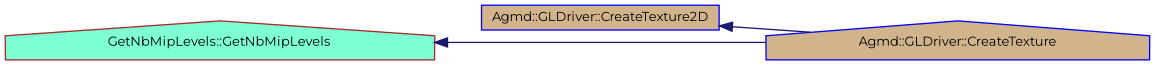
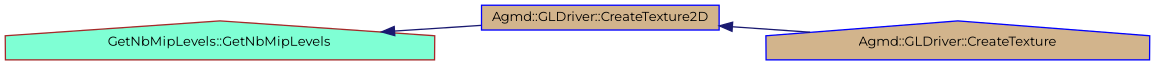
  digraph {
    fontname=Montserrat
    rankdir=LR
    node [color=blue fillcolor=tan fontname=Montserrat fontsize=10 shape=house style=filled]
    edge [color=midnightblue dir=back fontname=Montserrat fontsize=10 labelfontname=Helvetica labelfontsize=10 style=solid]
    n1 [color=brown fillcolor=aquamarine fontcolor=black height=0.2 label="GetNbMipLevels::GetNbMipLevels" width=0.4]
    n2 [height=0.2 label="Agmd::GLDriver::CreateTexture2D" shape=box width=0.4]
    n3 [height=0.2 label="Agmd::GLDriver::CreateTexture" width=0.4]
-   n1 -> n3
+   n1 -> n2
    n2 -> n3
  }
